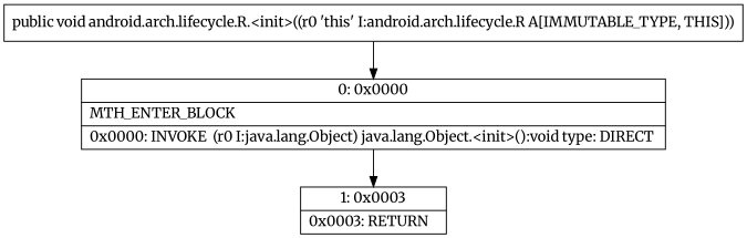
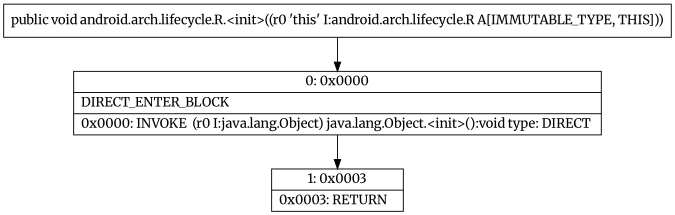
  digraph {
    fontname=Merriweather
    node [shape=record fontname=Merriweather]
    edge [fontname=Merriweather]
-   n1 [label="{0\:\ 0x0000|MTH_ENTER_BLOCK\l|0x0000: INVOKE  (r0 I:java.lang.Object) java.lang.Object.\<init\>():void type: DIRECT \l}"]
+   n1 [label="{0\:\ 0x0000|DIRECT_ENTER_BLOCK\l|0x0000: INVOKE  (r0 I:java.lang.Object) java.lang.Object.\<init\>():void type: DIRECT \l}"]
    n2 [label="{1\:\ 0x0003|0x0003: RETURN   \l}"]
    n3 [label="{public void android.arch.lifecycle.R.\<init\>((r0 'this' I:android.arch.lifecycle.R A[IMMUTABLE_TYPE, THIS])) }"]
    n1 -> n2
    n3 -> n1
  }
